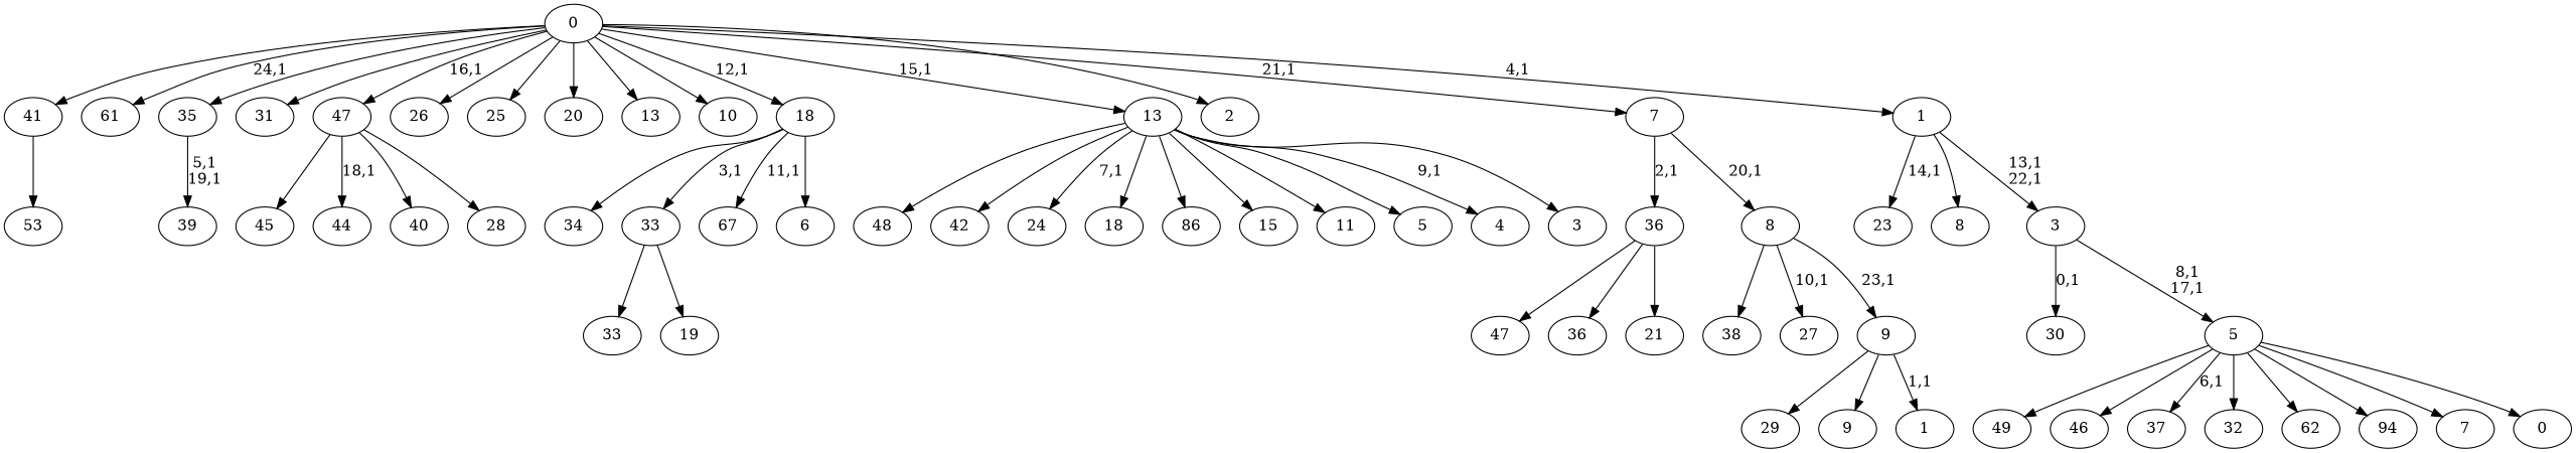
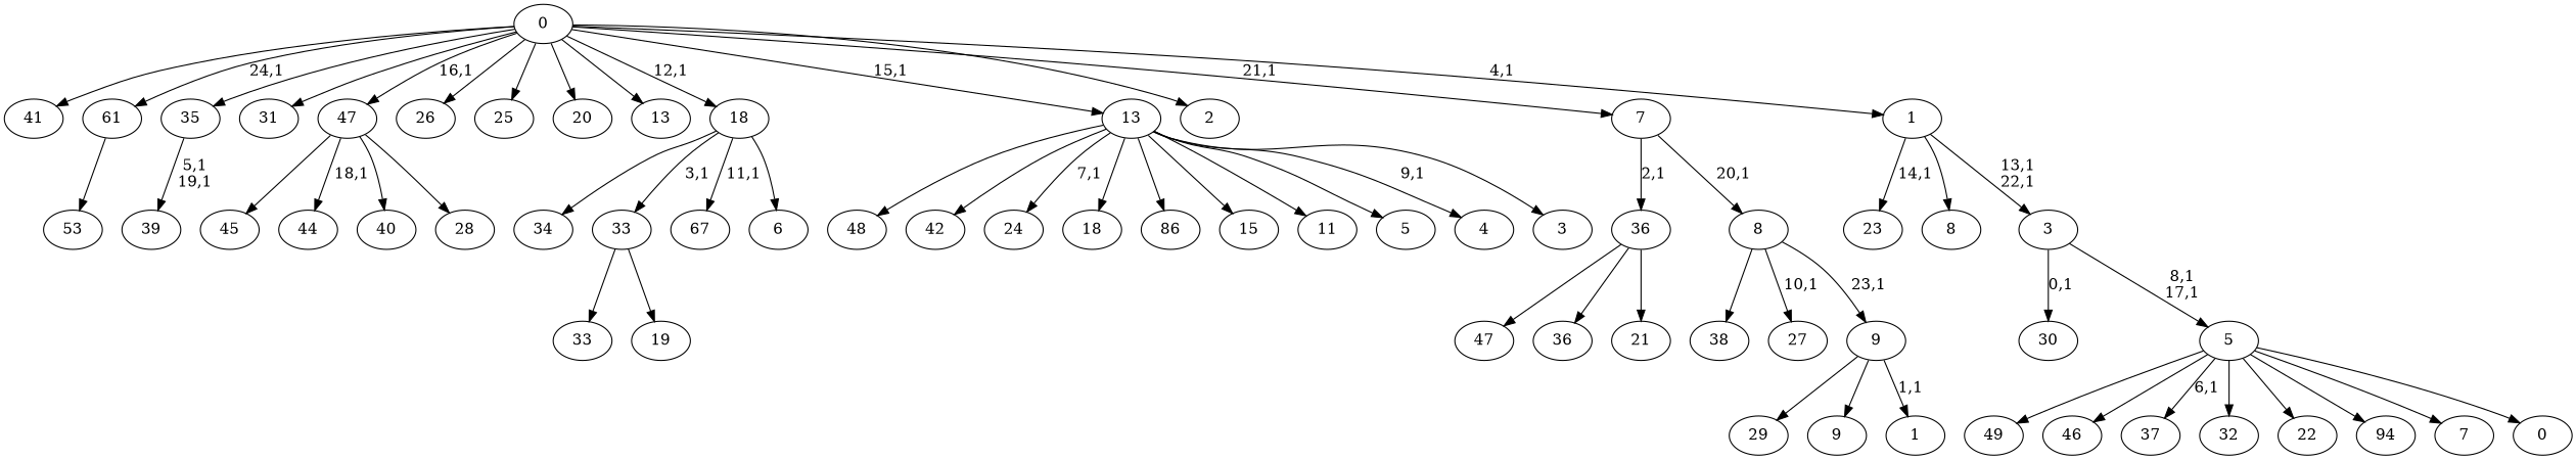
  digraph {
    n1 [label=49]
    n2 [label=48]
    n3 [label=47]
    n4 [label=46]
    n5 [label=45]
    n6 [label=44]
    n7 [label=53]
    n8 [label=42]
    n9 [label=41]
    n10 [label=40]
    n11 [label=39]
    61
    n13 [label=38]
    n14 [label=37]
    n15 [label=36]
    n16 [label=35]
    n17 [label=34]
    n18 [label=33]
    n19 [label=32]
    n20 [label=31]
    n21 [label=30]
    n22 [label=29]
    n23 [label=28]
    47
    n25 [label=27]
    n26 [label=26]
    n27 [label=25]
    n28 [label=24]
    n29 [label=23]
-   n30 [label=62]
+   n30 [label=22]
    n31 [label=21]
    36
    n33 [label=20]
    n34 [label=19]
    33
    n36 [label=18]
    n37 [label=67]
    n38 [label=86]
    n39 [label=15]
    n40 [label=94]
    n41 [label=13]
    n42 [label=11]
-   n43 [label=10]
    n44 [label=9]
    n45 [label=8]
    n46 [label=7]
    n47 [label=6]
    18
    n49 [label=5]
    n50 [label=4]
    n51 [label=3]
    13
    n53 [label=2]
    n54 [label=1]
    9
    8
    7
    n58 [label=0]
    5
    3
    1
    0
-   n9 -> n7
+   61 -> n7
    n16 -> n11 [label="5,1\n19,1"]
    47 -> n5
    47 -> n6 [label="18,1"]
    47 -> n10
    47 -> n23
    36 -> n3
    36 -> n15
    36 -> n31
    33 -> n18
    33 -> n34
    18 -> n17
    18 -> 33 [label="3,1"]
    18 -> n37 [label="11,1"]
    18 -> n47
    13 -> n2
    13 -> n8
    13 -> n28 [label="7,1"]
    13 -> n36
    13 -> n38
    13 -> n39
    13 -> n42
    13 -> n49
    13 -> n50 [label="9,1"]
    13 -> n51
    9 -> n22
    9 -> n44
    9 -> n54 [label="1,1"]
    8 -> n13
    8 -> n25 [label="10,1"]
    8 -> 9 [label="23,1"]
    7 -> 36 [label="2,1"]
    7 -> 8 [label="20,1"]
    5 -> n1
    5 -> n4
    5 -> n14 [label="6,1"]
    5 -> n19
    5 -> n30
    5 -> n40
    5 -> n46
    5 -> n58
    3 -> n21 [label="0,1"]
    3 -> 5 [label="8,1\n17,1"]
    1 -> n29 [label="14,1"]
    1 -> n45
    1 -> 3 [label="13,1\n22,1"]
    0 -> n9
    0 -> 61 [label="24,1"]
    0 -> n16
    0 -> n20
    0 -> 47 [label="16,1"]
    0 -> n26
    0 -> n27
    0 -> n33
    0 -> n41
-   0 -> n43
    0 -> 18 [label="12,1"]
    0 -> 13 [label="15,1"]
    0 -> n53
    0 -> 7 [label="21,1"]
    0 -> 1 [label="4,1"]
  }
